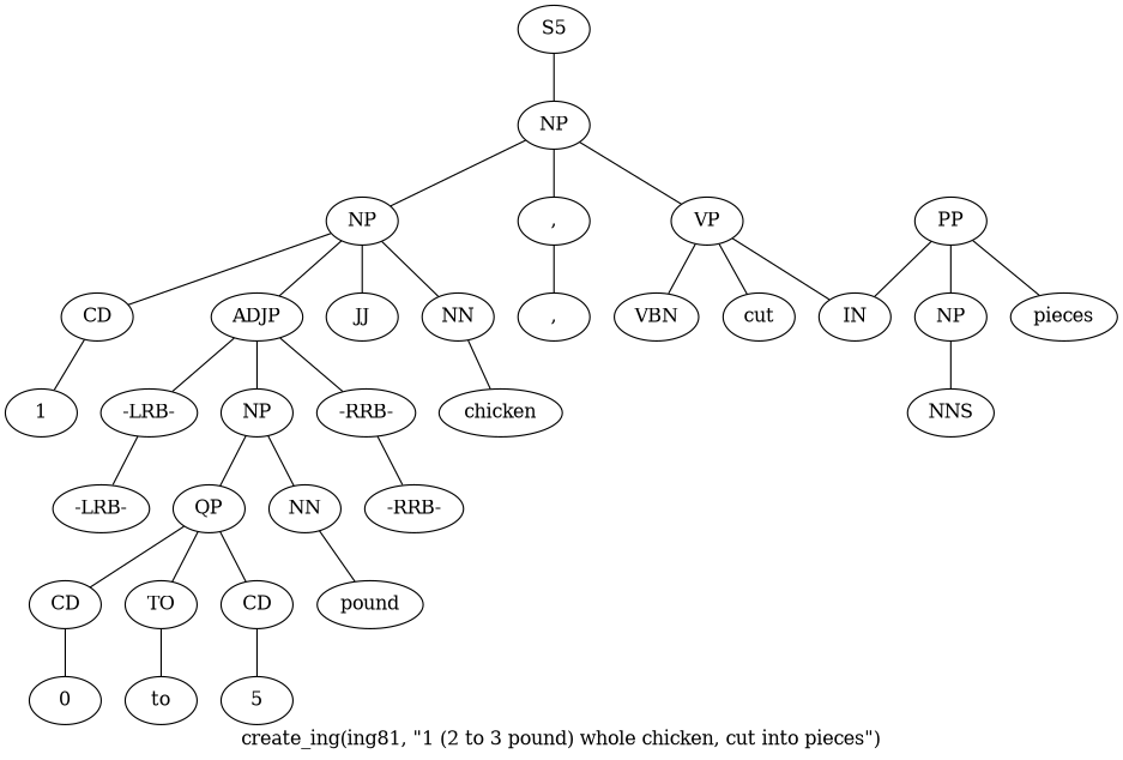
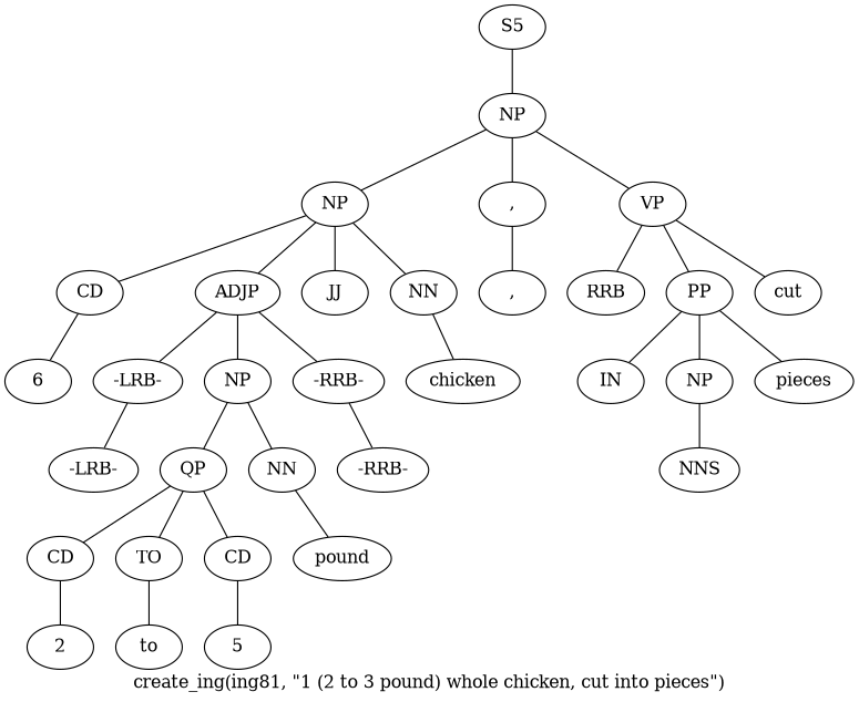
  graph {
    label="create_ing(ing81, \"1 (2 to 3 pound) whole chicken, cut into pieces\")"
    n1 [label=S5]
    n2 [label=NP]
    n3 [label=NP]
    n4 [label=","]
    n5 [label=VP]
    n6 [label=CD]
    n7 [label=ADJP]
    n8 [label=JJ]
    n9 [label=NN]
    n10 [label=","]
-   n11 [label=VBN]
+   n11 [label=RRB]
    n12 [label=PP]
    n13 [label=cut]
-   n14 [label=1]
+   n14 [label=6]
    n15 [label="-LRB-"]
    n16 [label=NP]
    n17 [label="-RRB-"]
    n18 [label=chicken]
    n19 [label="-LRB-"]
    n20 [label=QP]
    n21 [label=NN]
    n22 [label="-RRB-"]
    n23 [label=CD]
    n24 [label=TO]
    n25 [label=CD]
    n26 [label=pound]
-   n27 [label=0]
+   n27 [label=2]
    n28 [label=to]
    n29 [label=5]
    n30 [label=IN]
    n31 [label=NP]
    n32 [label=pieces]
    n33 [label=NNS]
    n1 -- n2
    n2 -- n3
    n2 -- n4
    n2 -- n5
    n3 -- n6
    n3 -- n7
    n3 -- n8
    n3 -- n9
    n4 -- n10
    n5 -- n11
-   n5 -- n30
+   n5 -- n12
    n5 -- n13
    n6 -- n14
    n7 -- n15
    n7 -- n16
    n7 -- n17
    n9 -- n18
    n12 -- n30
    n12 -- n31
    n12 -- n32
    n15 -- n19
    n16 -- n20
    n16 -- n21
    n17 -- n22
    n20 -- n23
    n20 -- n24
    n20 -- n25
    n21 -- n26
    n23 -- n27
    n24 -- n28
    n25 -- n29
    n31 -- n33
  }
